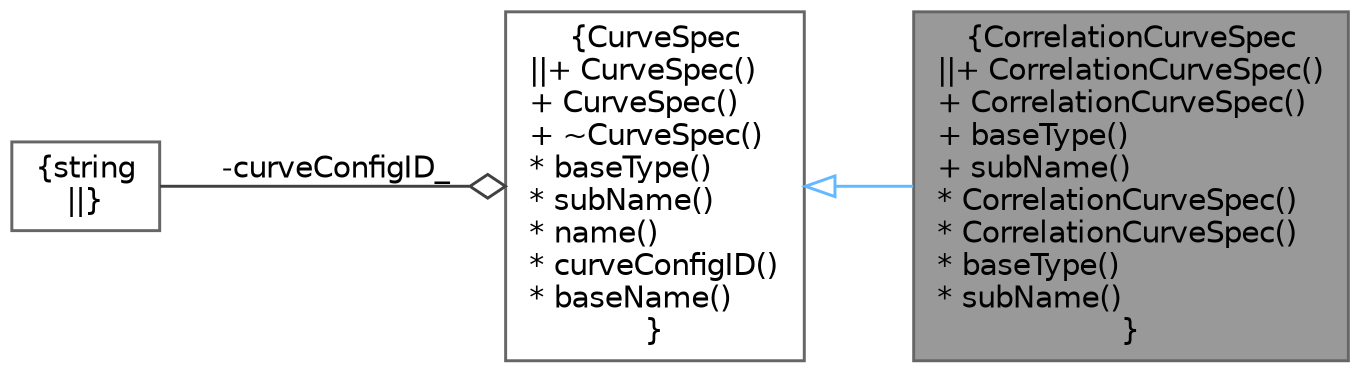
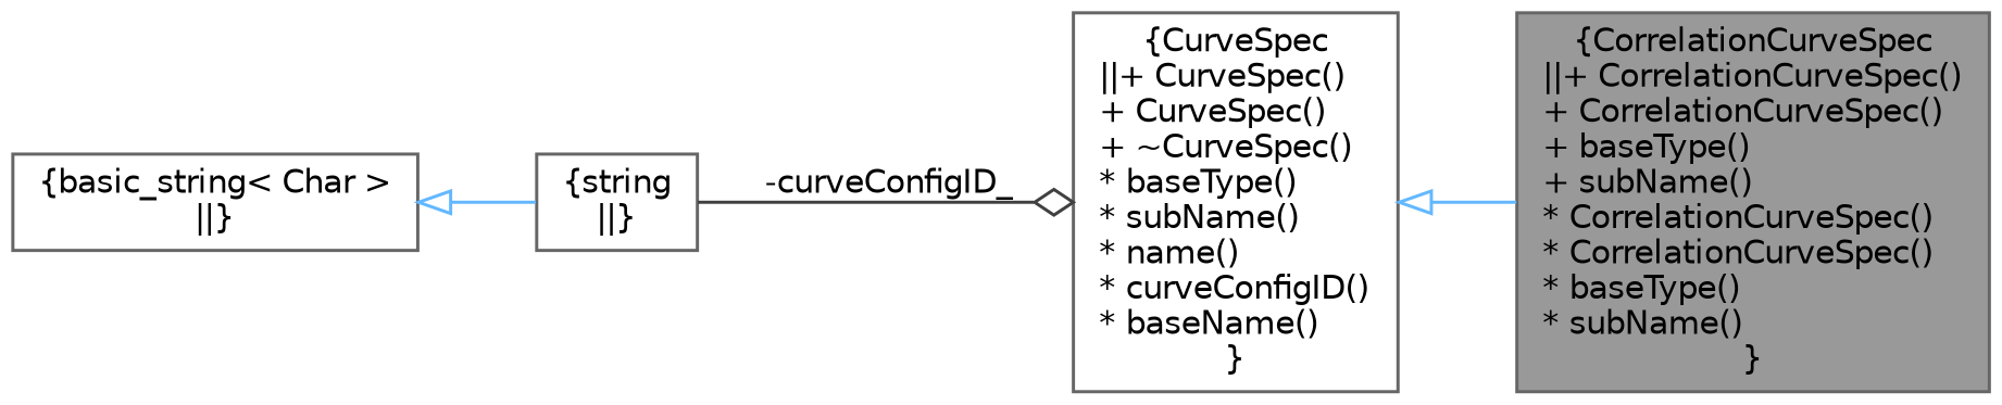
  digraph {
    rankdir=LR
    node [color=gray40 fillcolor=white fontname=Helvetica fontsize=10 shape=box style=filled]
    edge [arrowtail=onormal color=steelblue1 dir=back fontname=Helvetica fontsize=10 labelfontname=Helvetica labelfontsize=10 style=solid]
    n1 [fillcolor=grey60 fontcolor=black height=0.2 label="{CorrelationCurveSpec\n||+ CorrelationCurveSpec()\l+ CorrelationCurveSpec()\l+ baseType()\l+ subName()\l* CorrelationCurveSpec()\l* CorrelationCurveSpec()\l* baseType()\l* subName()\l}" width=0.4]
    n2 [height=0.2 label="{CurveSpec\n||+ CurveSpec()\l+ CurveSpec()\l+ ~CurveSpec()\l* baseType()\l* subName()\l* name()\l* curveConfigID()\l* baseName()\l}" width=0.4]
    n3 [height=0.2 label="{string\n||}" width=0.4]
+   n4 [height=0.2 label="{basic_string\< Char \>\n||}" width=0.4]
    n2 -> n1
    n3 -> n2 [arrowhead=odiamond color=grey25 label=" -curveConfigID_" arrowtail="" dir=""]
+   n4 -> n3
  }
